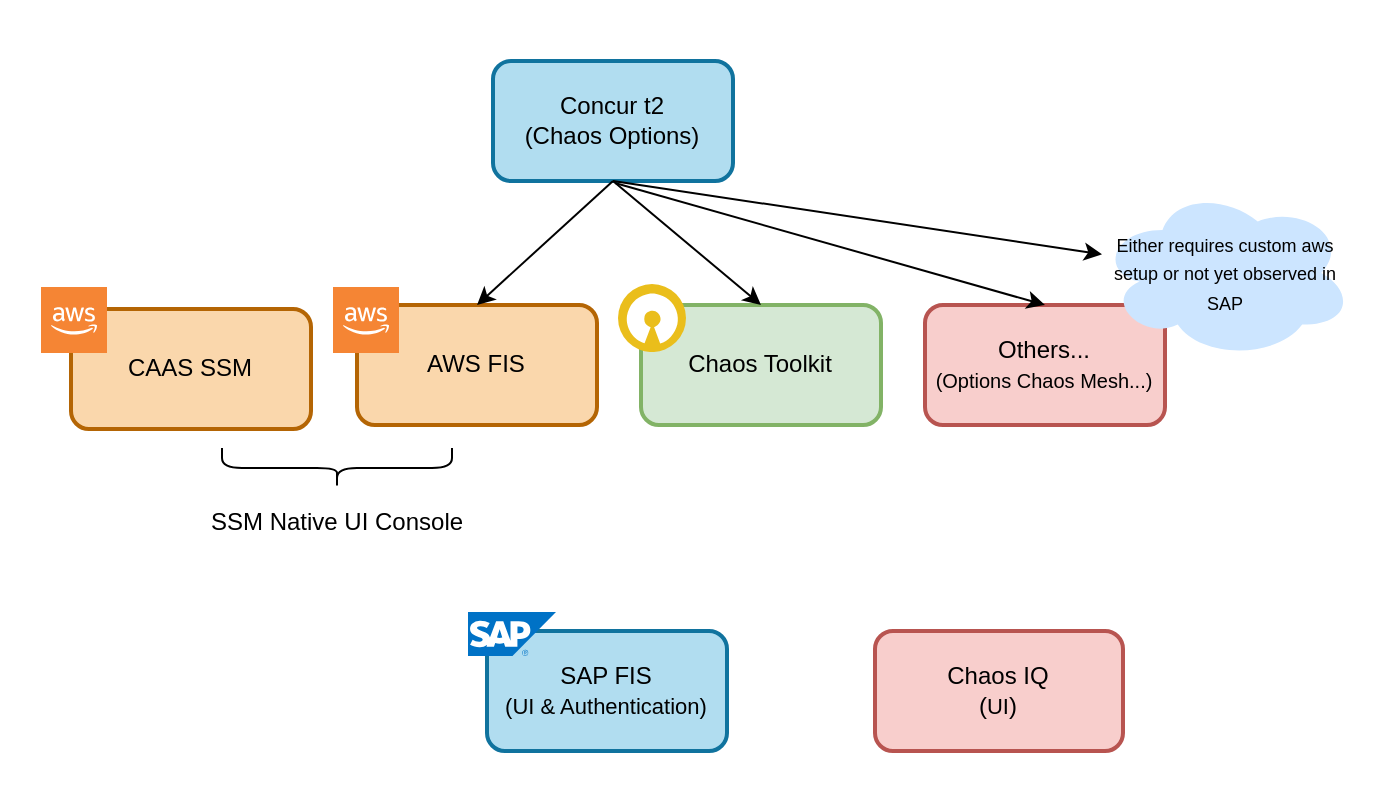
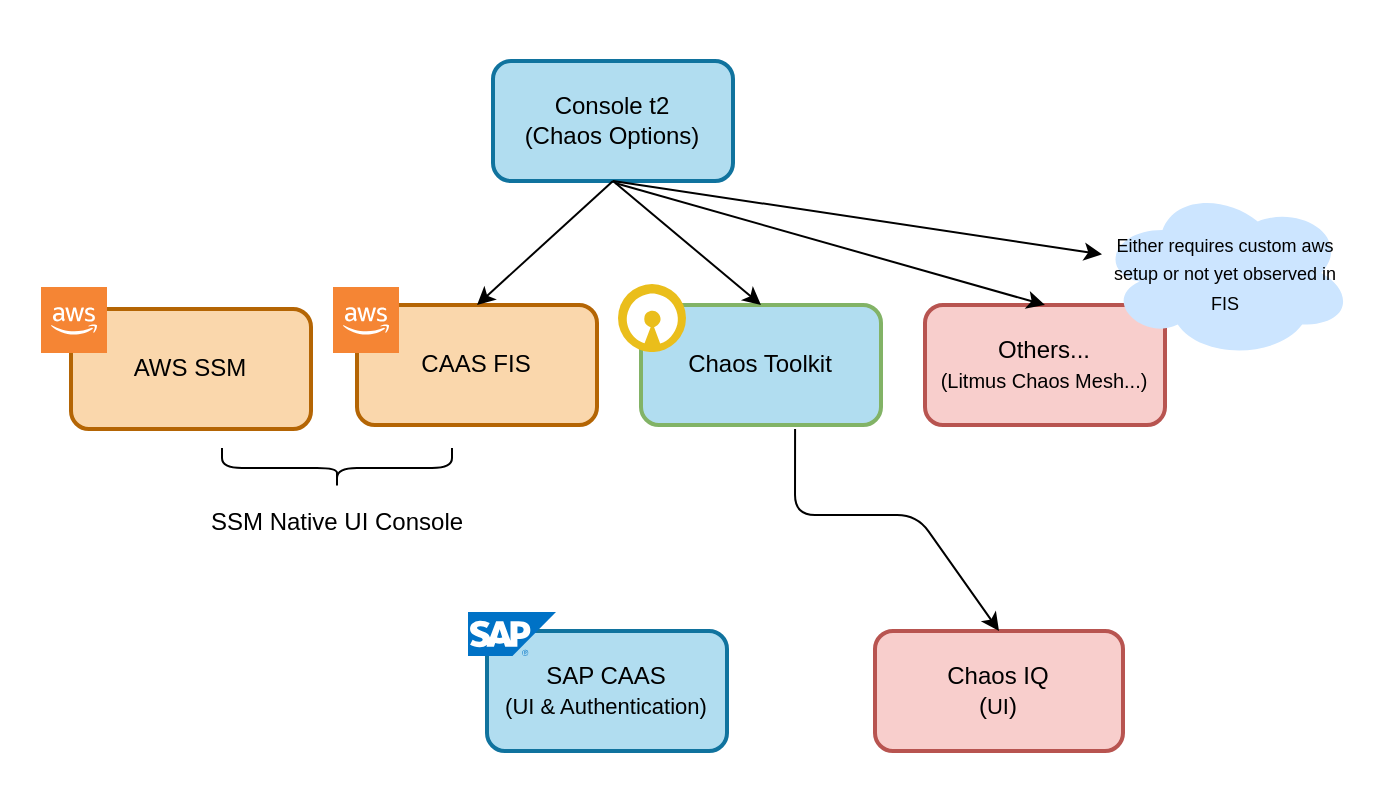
  <mxCell id="0" />
  <mxCell id="1" parent="0" />
- <mxCell id="2" value="Concur t2&lt;br&gt;(Chaos Options)" style="rounded=1;whiteSpace=wrap;html=1;fillColor=#b1ddf0;strokeColor=#10739e;strokeWidth=2;" vertex="1" parent="1"><mxGeometry x="246" y="30" width="120" height="60" as="geometry" /></mxCell>
- <mxCell id="3" value="Chaos Toolkit" style="rounded=1;whiteSpace=wrap;html=1;fillColor=#d5e8d4;strokeColor=#82b366;strokeWidth=2;" vertex="1" parent="1"><mxGeometry x="320" y="152" width="120" height="60" as="geometry" /></mxCell>
- <mxCell id="4" value="AWS FIS" style="rounded=1;whiteSpace=wrap;html=1;fillColor=#fad7ac;strokeColor=#b46504;strokeWidth=2;" vertex="1" parent="1"><mxGeometry x="178" y="152" width="120" height="60" as="geometry" /></mxCell>
- <mxCell id="5" value="CAAS SSM" style="rounded=1;whiteSpace=wrap;html=1;fillColor=#fad7ac;strokeColor=#b46504;strokeWidth=2;" vertex="1" parent="1"><mxGeometry x="35" y="154" width="120" height="60" as="geometry" /></mxCell>
- <mxCell id="6" value="Others...&lt;br&gt;&lt;font style=&quot;font-size: 10px;&quot;&gt;(Options Chaos Mesh...)&lt;/font&gt;" style="rounded=1;whiteSpace=wrap;html=1;fillColor=#f8cecc;strokeColor=#b85450;strokeWidth=2;" vertex="1" parent="1"><mxGeometry x="462" y="152" width="120" height="60" as="geometry" /></mxCell>
- <mxCell id="7" value="SAP FIS&lt;br&gt;&lt;font style=&quot;font-size: 11px;&quot;&gt;(UI &amp;amp; Authentication)&lt;/font&gt;" style="rounded=1;whiteSpace=wrap;html=1;fillColor=#b1ddf0;strokeColor=#10739e;strokeWidth=2;" vertex="1" parent="1"><mxGeometry x="243" y="315" width="120" height="60" as="geometry" /></mxCell>
+ <mxCell id="2" value="Console t2&lt;br&gt;(Chaos Options)" style="rounded=1;whiteSpace=wrap;html=1;fillColor=#b1ddf0;strokeColor=#10739e;strokeWidth=2;" vertex="1" parent="1"><mxGeometry x="246" y="30" width="120" height="60" as="geometry" /></mxCell>
+ <mxCell id="3" value="Chaos Toolkit" style="rounded=1;whiteSpace=wrap;html=1;fillColor=#b1ddf0;strokeColor=#82b366;strokeWidth=2;" vertex="1" parent="1"><mxGeometry x="320" y="152" width="120" height="60" as="geometry" /></mxCell>
+ <mxCell id="4" value="CAAS FIS" style="rounded=1;whiteSpace=wrap;html=1;fillColor=#fad7ac;strokeColor=#b46504;strokeWidth=2;" vertex="1" parent="1"><mxGeometry x="178" y="152" width="120" height="60" as="geometry" /></mxCell>
+ <mxCell id="5" value="AWS SSM" style="rounded=1;whiteSpace=wrap;html=1;fillColor=#fad7ac;strokeColor=#b46504;strokeWidth=2;" vertex="1" parent="1"><mxGeometry x="35" y="154" width="120" height="60" as="geometry" /></mxCell>
+ <mxCell id="6" value="Others...&lt;br&gt;&lt;font style=&quot;font-size: 10px;&quot;&gt;(Litmus Chaos Mesh...)&lt;/font&gt;" style="rounded=1;whiteSpace=wrap;html=1;fillColor=#f8cecc;strokeColor=#b85450;strokeWidth=2;" vertex="1" parent="1"><mxGeometry x="462" y="152" width="120" height="60" as="geometry" /></mxCell>
+ <mxCell id="7" value="SAP CAAS&lt;br&gt;&lt;font style=&quot;font-size: 11px;&quot;&gt;(UI &amp;amp; Authentication)&lt;/font&gt;" style="rounded=1;whiteSpace=wrap;html=1;fillColor=#b1ddf0;strokeColor=#10739e;strokeWidth=2;" vertex="1" parent="1"><mxGeometry x="243" y="315" width="120" height="60" as="geometry" /></mxCell>
  <mxCell id="8" value="Chaos IQ&lt;br&gt;(&lt;font style=&quot;font-size: 11px;&quot;&gt;UI&lt;/font&gt;)" style="rounded=1;whiteSpace=wrap;html=1;fillColor=#f8cecc;strokeColor=#b85450;strokeWidth=2;" vertex="1" parent="1"><mxGeometry x="437" y="315" width="124" height="60" as="geometry" /></mxCell>
  <mxCell id="9" value="" style="endArrow=classic;html=1;rounded=0;fontSize=10;exitX=0.5;exitY=1;exitDx=0;exitDy=0;" edge="1" parent="1" source="2" target="15"><mxGeometry width="50" height="50" relative="1" as="geometry"><mxPoint x="300" y="392" as="sourcePoint" /><mxPoint x="350" y="342" as="targetPoint" /></mxGeometry></mxCell>
  <mxCell id="10" value="" style="endArrow=classic;html=1;rounded=0;fontSize=10;exitX=0.5;exitY=1;exitDx=0;exitDy=0;entryX=0.5;entryY=0;entryDx=0;entryDy=0;" edge="1" parent="1" source="2" target="4"><mxGeometry width="50" height="50" relative="1" as="geometry"><mxPoint x="300" y="392" as="sourcePoint" /><mxPoint x="350" y="342" as="targetPoint" /></mxGeometry></mxCell>
  <mxCell id="11" value="" style="endArrow=classic;html=1;rounded=0;fontSize=10;exitX=0.5;exitY=1;exitDx=0;exitDy=0;entryX=0.5;entryY=0;entryDx=0;entryDy=0;" edge="1" parent="1" source="2" target="3"><mxGeometry width="50" height="50" relative="1" as="geometry"><mxPoint x="300" y="392" as="sourcePoint" /><mxPoint x="350" y="342" as="targetPoint" /></mxGeometry></mxCell>
  <mxCell id="12" value="" style="endArrow=classic;html=1;rounded=0;fontSize=10;entryX=0.5;entryY=0;entryDx=0;entryDy=0;" edge="1" parent="1" target="6"><mxGeometry width="50" height="50" relative="1" as="geometry"><mxPoint x="307" y="91" as="sourcePoint" /><mxPoint x="350" y="342" as="targetPoint" /></mxGeometry></mxCell>
  <mxCell id="13" value="" style="shape=curlyBracket;whiteSpace=wrap;html=1;rounded=1;flipH=1;fontSize=10;rotation=90;" vertex="1" parent="1"><mxGeometry x="158" y="176" width="20" height="115" as="geometry" /></mxCell>
  <mxCell id="14" value="&lt;font style=&quot;font-size: 12px;&quot;&gt;SSM Native UI Console&lt;/font&gt;" style="text;html=1;align=center;verticalAlign=middle;resizable=0;points=[];autosize=1;strokeColor=none;fillColor=none;fontSize=10;" vertex="1" parent="1"><mxGeometry x="99.5" y="253" width="137" height="16" as="geometry" /></mxCell>
- <mxCell id="15" value="&lt;font style=&quot;font-size: 9px;&quot;&gt;Either requires custom aws setup or not yet observed in SAP&lt;/font&gt;" style="ellipse;shape=cloud;whiteSpace=wrap;html=1;fontSize=12;fillColor=#cce5ff;strokeColor=none;" vertex="1" parent="1"><mxGeometry x="549" y="93" width="127" height="86" as="geometry" /></mxCell>
+ <mxCell id="15" value="&lt;font style=&quot;font-size: 9px;&quot;&gt;Either requires custom aws setup or not yet observed in FIS&lt;/font&gt;" style="ellipse;shape=cloud;whiteSpace=wrap;html=1;fontSize=12;fillColor=#cce5ff;strokeColor=none;" vertex="1" parent="1"><mxGeometry x="549" y="93" width="127" height="86" as="geometry" /></mxCell>
+ <mxCell id="16" value="" style="endArrow=classic;html=1;rounded=1;fontSize=9;entryX=0.5;entryY=0;entryDx=0;entryDy=0;exitX=0.642;exitY=1.033;exitDx=0;exitDy=0;exitPerimeter=0;" edge="1" parent="1" source="3" target="8"><mxGeometry width="50" height="50" relative="1" as="geometry"><mxPoint x="378.96" y="222" as="sourcePoint" /><mxPoint x="311" y="297" as="targetPoint" /><Array as="points"><mxPoint x="397" y="257" /><mxPoint x="458" y="257" /></Array></mxGeometry></mxCell>
  <mxCell id="17" value="" style="shape=image;verticalLabelPosition=bottom;labelBackgroundColor=default;verticalAlign=top;aspect=fixed;imageAspect=0;image=https://media.glassdoor.com/sqll/8763/concur-squarelogo-1514911963092.png;" vertex="1" parent="1"><mxGeometry x="236.5" y="20" width="31" height="31" as="geometry" /></mxCell>
  <mxCell id="18" value="" style="outlineConnect=0;dashed=0;verticalLabelPosition=bottom;verticalAlign=top;align=center;html=1;shape=mxgraph.aws3.cloud_2;fillColor=#F58534;gradientColor=none;fontSize=12;strokeWidth=2;" vertex="1" parent="1"><mxGeometry x="20" y="143" width="33" height="33" as="geometry" /></mxCell>
  <mxCell id="19" value="" style="outlineConnect=0;dashed=0;verticalLabelPosition=bottom;verticalAlign=top;align=center;html=1;shape=mxgraph.aws3.cloud_2;fillColor=#F58534;gradientColor=none;fontSize=12;strokeWidth=2;" vertex="1" parent="1"><mxGeometry x="166" y="143" width="33" height="33" as="geometry" /></mxCell>
  <mxCell id="20" value="" style="aspect=fixed;perimeter=ellipsePerimeter;html=1;align=center;shadow=0;dashed=0;fontColor=#4277BB;labelBackgroundColor=#ffffff;fontSize=12;spacingTop=3;image;image=img/lib/ibm/applications/open_source_tools.svg;strokeWidth=2;" vertex="1" parent="1"><mxGeometry x="309" y="142" width="34" height="34" as="geometry" /></mxCell>
  <mxCell id="21" value="" style="sketch=0;aspect=fixed;html=1;points=[];align=center;image;fontSize=12;image=img/lib/mscae/SAP_HANA_on_Azure.svg;strokeWidth=2;" vertex="1" parent="1"><mxGeometry x="234" y="306" width="44" height="22" as="geometry" /></mxCell>
